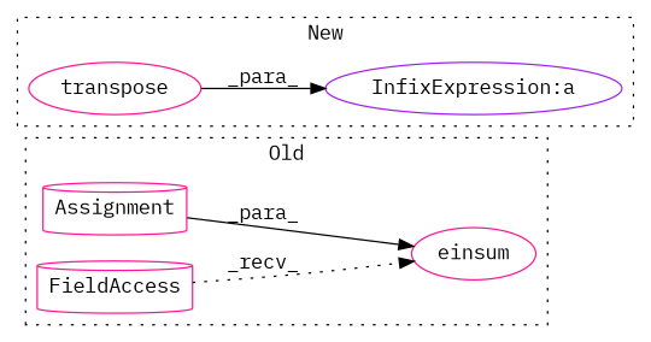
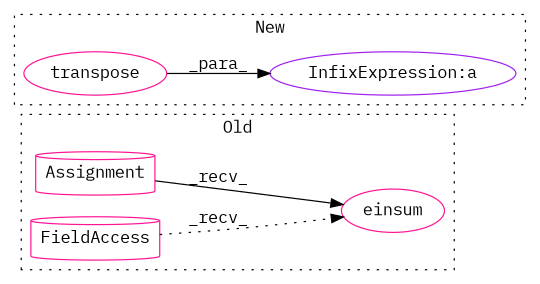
  digraph {
    fontname="IBM Plex Mono"
    rankdir=LR
    node [a=32 color=deeppink fontname="IBM Plex Mono" shape=ellipse]
    edge [fontname="IBM Plex Mono" style=solid]
    n1 [l="7,1" label=einsum s="18452,18481"]
    n2 [a=45 l=14 label=Assignment s=18459 shape=cylinder]
    n3 [a=22 l=9 label=FieldAccess s=18434 shape=cylinder]
    n4 [l="10,1" label=transpose s="18130,18147"]
    n5 [a=27 color=purple l=3 label="InfixExpression:a" s=18438]
    subgraph cluster_1 {
      label=Old
      style=dotted
      n1
      n2
      n3
    }
    subgraph cluster_2 {
      label=New
      style=dotted
      n4
      n5
    }
-   n2 -> n1 [label=_para_]
+   n2 -> n1 [label=_recv_]
    n3 -> n1 [label=_recv_ style=dotted]
    n4 -> n5 [label=_para_]
  }
